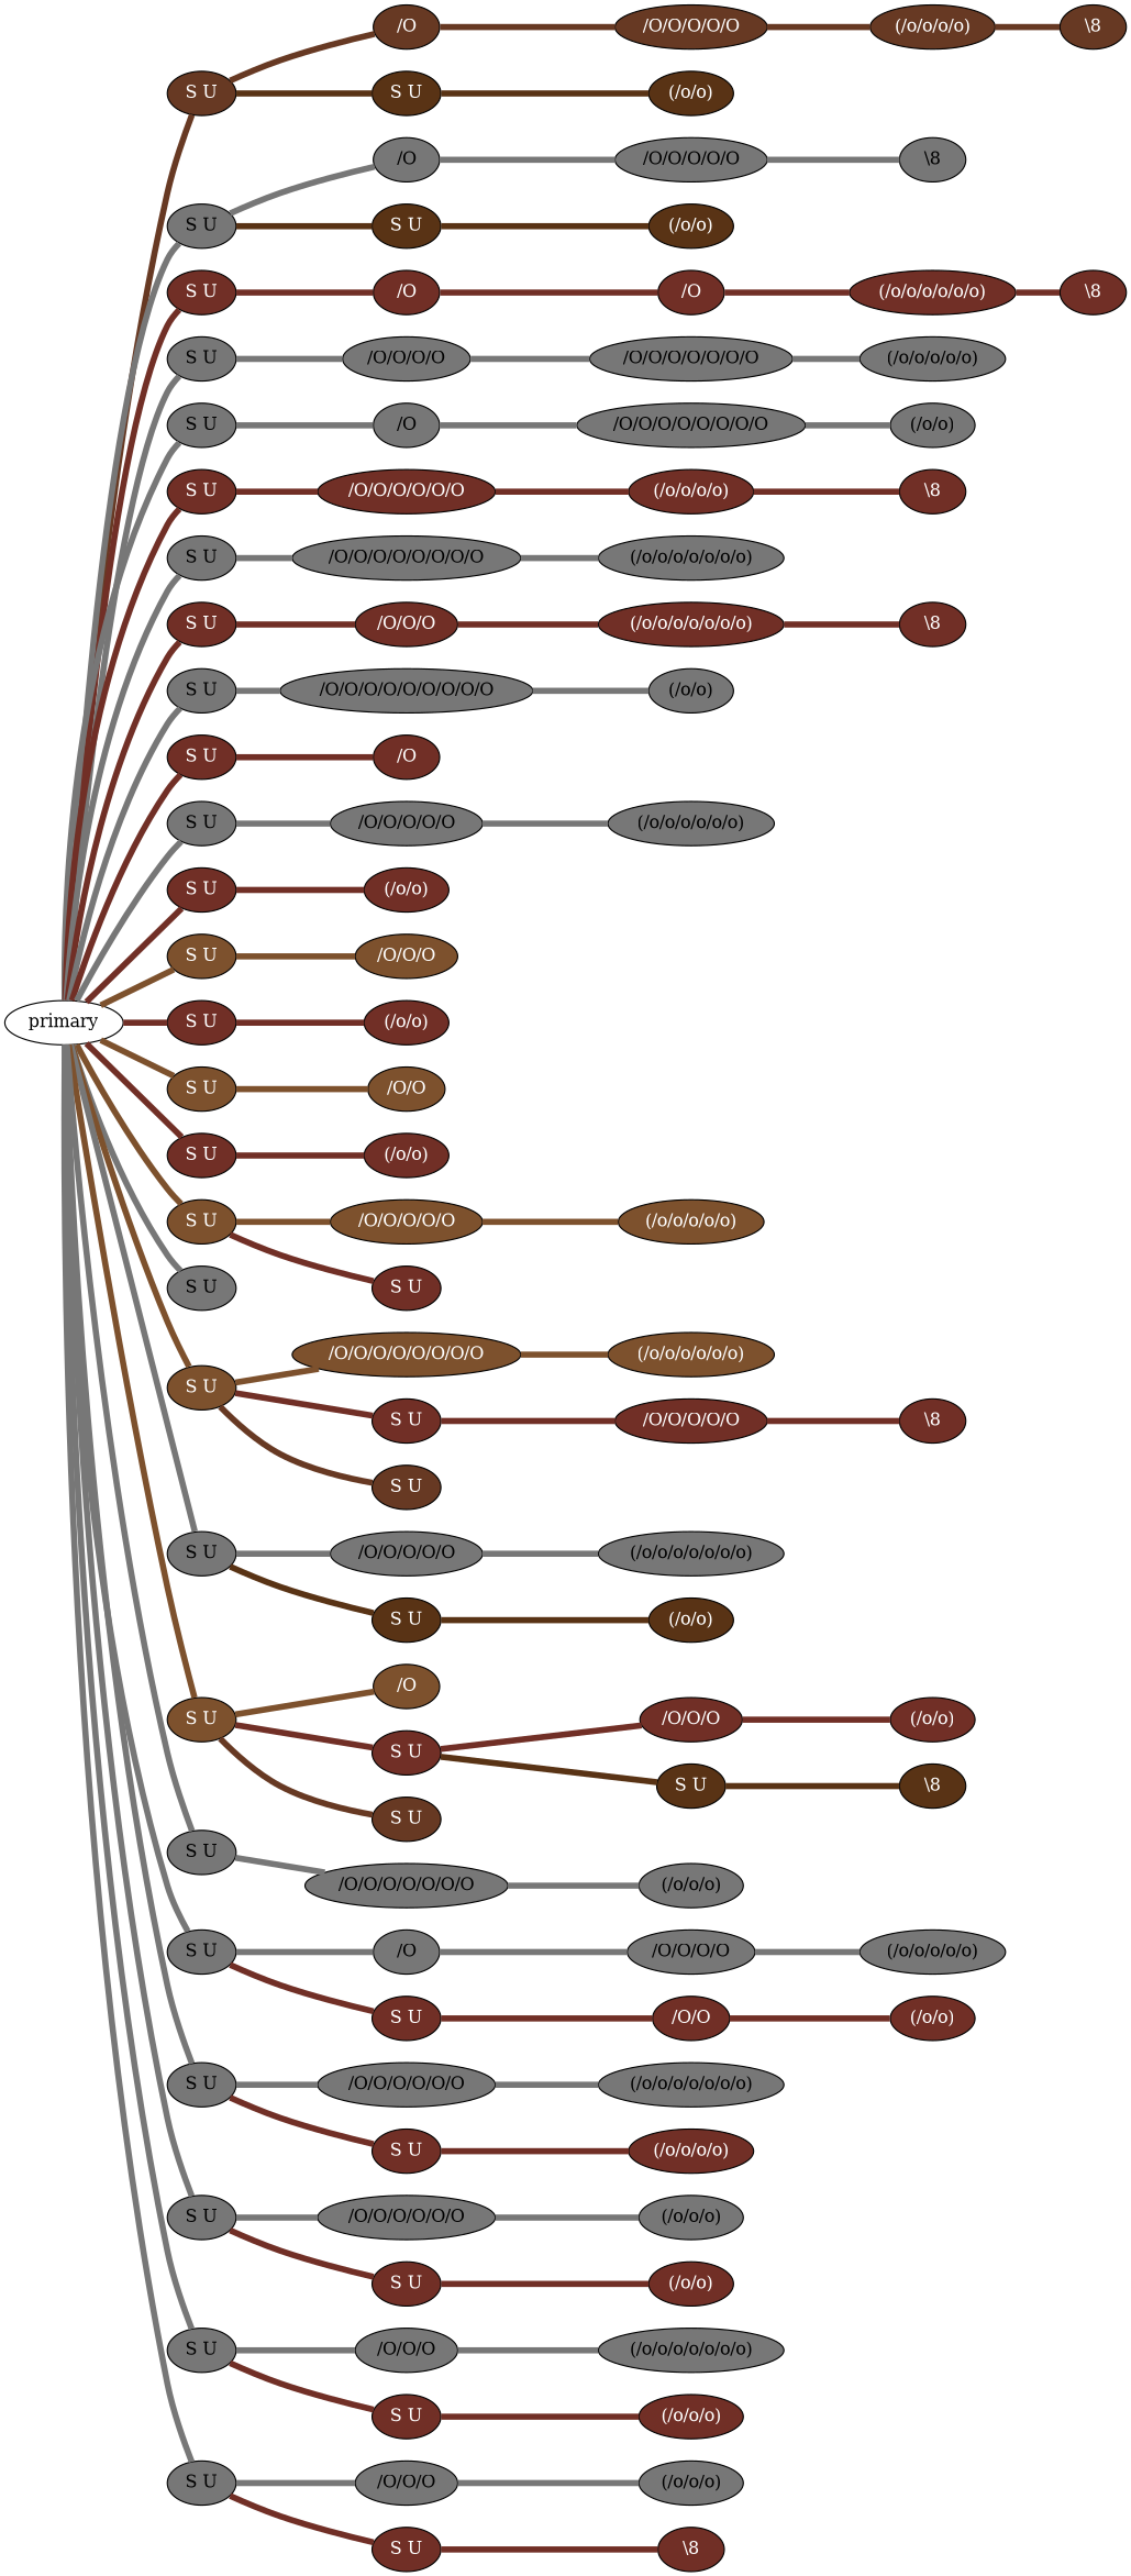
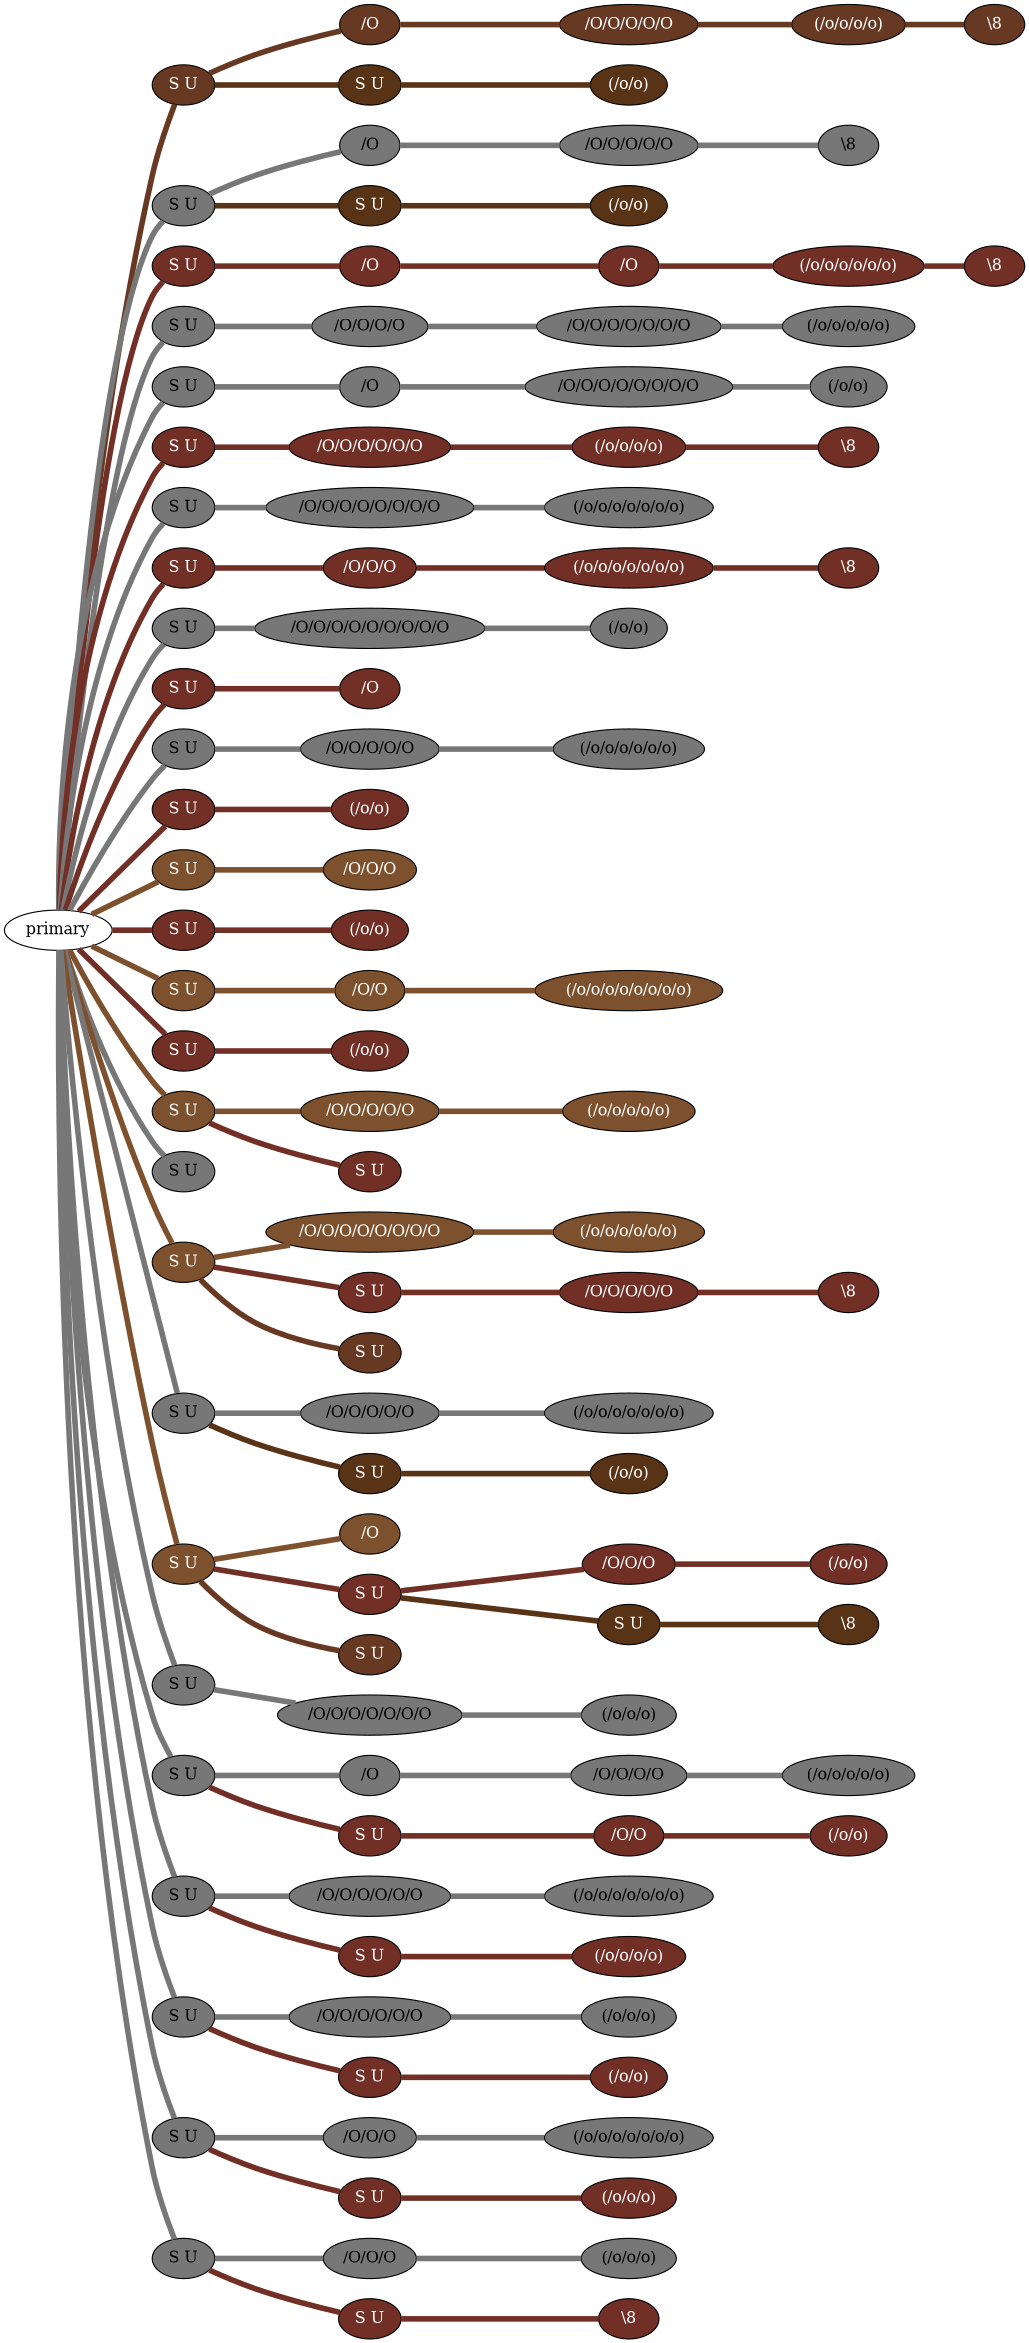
  graph {
    rankdir=LR
    node [fillcolor="#777777" fontcolor="#ffffff" qtype=knot_node style=filled knot_spin=S]
    edge [color="#777777" penwidth=5 qtype=knot_link]
    n1 [fillcolor="#673923" label="S U" pendant_attach=U pendant_colors="#673923" pendant_length=35.5 pendant_ply=S qtype=pendant_node knot_spin=""]
    n2 [fillcolor="#673923" knot_position=6.0 knot_type=S knot_value=1 label="/O"]
    n3 [fillcolor="#593315" label="S U" pendant_attach=U pendant_colors="#593315" pendant_length=22.0 pendant_ply=S qtype=pendant_node knot_spin=""]
    primary [fillcolor="" fontcolor="" qtype="" style="" knot_spin=""]
    n5 [fontcolor="#000000" label="S U" pendant_attach=U pendant_colors="#777777" pendant_length=36.5 pendant_ply=S qtype=pendant_node knot_spin=""]
    n6 [fillcolor="#712F26" label="S U" pendant_attach=U pendant_colors="#712F26" pendant_length=40.0 pendant_ply=S qtype=pendant_node knot_spin=""]
    n7 [fontcolor="#000000" label="S U" pendant_attach=U pendant_colors="#777777" pendant_length=28.0 pendant_ply=S qtype=pendant_node knot_spin=""]
    n8 [fontcolor="#000000" label="S U" pendant_attach=U pendant_colors="#777777" pendant_length=35.0 pendant_ply=S qtype=pendant_node knot_spin=""]
    n9 [fillcolor="#712F26" label="S U" pendant_attach=U pendant_colors="#712F26" pendant_length=26.5 pendant_ply=S qtype=pendant_node knot_spin=""]
    n10 [fontcolor="#000000" label="S U" pendant_attach=U pendant_colors="#777777" pendant_length=23.5 pendant_ply=S qtype=pendant_node knot_spin=""]
    n11 [fillcolor="#712F26" label="S U" pendant_attach=U pendant_colors="#712F26" pendant_length=21.5 pendant_ply=S qtype=pendant_node knot_spin=""]
    n12 [fontcolor="#000000" label="S U" pendant_attach=U pendant_colors="#777777" pendant_length=22.5 pendant_ply=S qtype=pendant_node knot_spin=""]
    n13 [fillcolor="#712F26" label="S U" pendant_attach=U pendant_colors="#712F26" pendant_length=40.5 pendant_ply=S qtype=pendant_node knot_spin=""]
    n14 [fontcolor="#000000" label="S U" pendant_attach=U pendant_colors="#777777" pendant_length=31.5 pendant_ply=S qtype=pendant_node knot_spin=""]
    n15 [fillcolor="#712F26" label="S U" pendant_attach=U pendant_colors="#712F26" pendant_length=39.5 pendant_ply=S qtype=pendant_node knot_spin=""]
    n16 [fillcolor="#7D512D" label="S U" pendant_attach=U pendant_colors="#7D512D" pendant_length=45.5 pendant_ply=S qtype=pendant_node knot_spin=""]
    n17 [fillcolor="#712F26" label="S U" pendant_attach=U pendant_colors="#712F26" pendant_length=35.5 pendant_ply=S qtype=pendant_node knot_spin=""]
    n18 [fillcolor="#7D512D" label="S U" pendant_attach=U pendant_colors="#7D512D" pendant_length=26.5 pendant_ply=S qtype=pendant_node knot_spin=""]
    n19 [fillcolor="#712F26" label="S U" pendant_attach=U pendant_colors="#712F26" pendant_length=32.5 pendant_ply=S qtype=pendant_node knot_spin=""]
    n20 [fillcolor="#7D512D" label="S U" pendant_attach=U pendant_colors="#7D512D" pendant_length=34.0 pendant_ply=S qtype=pendant_node knot_spin=""]
    n21 [fontcolor="#000000" label="S U" pendant_attach=U pendant_colors="#777777" pendant_length=40.0 pendant_ply=S qtype=pendant_node knot_spin=""]
    n22 [fillcolor="#7D512D" label="S U" pendant_attach=U pendant_colors="#7D512D" pendant_length=31.5 pendant_ply=S qtype=pendant_node knot_spin=""]
    n23 [fontcolor="#000000" label="S U" pendant_attach=U pendant_colors="#777777" pendant_length=26.5 pendant_ply=S qtype=pendant_node knot_spin=""]
    n24 [fillcolor="#7D512D" label="S U" pendant_attach=U pendant_colors="#7D512D" pendant_length=47.0 pendant_ply=S qtype=pendant_node knot_spin=""]
    n25 [fontcolor="#000000" label="S U" pendant_attach=U pendant_colors="#777777" pendant_length=30.0 pendant_ply=S qtype=pendant_node knot_spin=""]
    n26 [fontcolor="#000000" label="S U" pendant_attach=U pendant_colors="#777777" pendant_length=36.5 pendant_ply=S qtype=pendant_node knot_spin=""]
    n27 [fontcolor="#000000" label="S U" pendant_attach=U pendant_colors="#777777" pendant_length=26.5 pendant_ply=S qtype=pendant_node knot_spin=""]
    n28 [fontcolor="#000000" label="S U" pendant_attach=U pendant_colors="#777777" pendant_length=34.0 pendant_ply=S qtype=pendant_node knot_spin=""]
    n29 [fontcolor="#000000" label="S U" pendant_attach=U pendant_colors="#777777" pendant_length=31.5 pendant_ply=S qtype=pendant_node knot_spin=""]
    n30 [fontcolor="#000000" label="S U" pendant_attach=U pendant_colors="#777777" pendant_length=33.5 pendant_ply=S qtype=pendant_node knot_spin=""]
    n31 [fillcolor="#673923" knot_position=13.5 knot_type=S knot_value=5 label="/O/O/O/O/O"]
    n32 [fillcolor="#673923" knot_position=22.0 knot_type=L knot_value=4 label="(/o/o/o/o)"]
    n33 [fillcolor="#673923" knot_position=24.5 knot_spin=Z knot_type=E knot_value=1 label="\\8"]
    n34 [fillcolor="#593315" knot_position=7.5 knot_type=L knot_value=2 label="(/o/o)"]
    n35 [fontcolor="#000000" knot_position=5.5 knot_type=S knot_value=1 label="/O"]
    n36 [fillcolor="#593315" label="S U" pendant_attach=U pendant_colors="#593315" pendant_length=26.0 pendant_ply=S qtype=pendant_node knot_spin=""]
    n37 [fontcolor="#000000" knot_position=12.5 knot_type=S knot_value=5 label="/O/O/O/O/O"]
    n38 [fontcolor="#000000" knot_position=20.0 knot_spin=Z knot_type=E knot_value=1 label="\\8"]
    n39 [fillcolor="#593315" knot_position=7.5 knot_type=L knot_value=2 label="(/o/o)"]
    n40 [fillcolor="#712F26" knot_position=5.0 knot_type=S knot_value=1 label="/O"]
    n41 [fillcolor="#712F26" knot_position=12.0 knot_type=S knot_value=1 label="/O"]
    n42 [fillcolor="#712F26" knot_position=19.5 knot_type=L knot_value=6 label="(/o/o/o/o/o/o)"]
    n43 [fillcolor="#712F26" knot_position=28.5 knot_spin=Z knot_type=E knot_value=1 label="\\8"]
    n44 [fontcolor="#000000" knot_position=5.5 knot_type=S knot_value=4 label="/O/O/O/O"]
    n45 [fontcolor="#000000" knot_position=12.5 knot_type=S knot_value=7 label="/O/O/O/O/O/O/O"]
    n46 [fontcolor="#000000" knot_position=19.5 knot_type=L knot_value=5 label="(/o/o/o/o/o)"]
    n47 [fontcolor="#000000" knot_position=6.0 knot_type=S knot_value=1 label="/O"]
    n48 [fontcolor="#000000" knot_position=13.0 knot_type=S knot_value=8 label="/O/O/O/O/O/O/O/O"]
    n49 [fontcolor="#000000" knot_position=20.5 knot_type=L knot_value=2 label="(/o/o)"]
    n50 [fillcolor="#712F26" knot_position=12.0 knot_type=S knot_value=6 label="/O/O/O/O/O/O"]
    n51 [fillcolor="#712F26" knot_position=19.5 knot_type=L knot_value=4 label="(/o/o/o/o)"]
    n52 [fillcolor="#712F26" knot_position=20.5 knot_spin=Z knot_type=E knot_value=1 label="\\8"]
    n53 [fontcolor="#000000" knot_position=12.0 knot_type=S knot_value=8 label="/O/O/O/O/O/O/O/O"]
    n54 [fontcolor="#000000" knot_position=18.5 knot_type=L knot_value=7 label="(/o/o/o/o/o/o/o)"]
    n55 [fillcolor="#712F26" knot_position=11.5 knot_type=S knot_value=3 label="/O/O/O"]
    n56 [fillcolor="#712F26" knot_position=18.5 knot_type=L knot_value=7 label="(/o/o/o/o/o/o/o)"]
    n57 [fillcolor="#712F26" knot_position=19.5 knot_spin=Z knot_type=E knot_value=1 label="\\8"]
    n58 [fontcolor="#000000" knot_position=12.5 knot_type=S knot_value=9 label="/O/O/O/O/O/O/O/O/O"]
    n59 [fontcolor="#000000" knot_position=18.5 knot_type=L knot_value=2 label="(/o/o)"]
    n60 [fillcolor="#712F26" knot_position=10.0 knot_type=S knot_value=1 label="/O"]
    n61 [fontcolor="#000000" knot_position=11.0 knot_type=S knot_value=5 label="/O/O/O/O/O"]
    n62 [fontcolor="#000000" knot_position=18.0 knot_type=L knot_value=6 label="(/o/o/o/o/o/o)"]
    n63 [fillcolor="#712F26" knot_position=17.5 knot_type=L knot_value=2 label="(/o/o)"]
    n64 [fillcolor="#7D512D" knot_position=12.0 knot_type=S knot_value=3 label="/O/O/O"]
    n65 [fillcolor="#712F26" knot_position=17.5 knot_type=L knot_value=2 label="(/o/o)"]
    n66 [fillcolor="#7D512D" knot_position=11.0 knot_type=S knot_value=2 label="/O/O"]
+   n67 [fillcolor="#7D512D" knot_position=16.5 knot_type=L knot_value=8 label="(/o/o/o/o/o/o/o/o)"]
    n68 [fillcolor="#712F26" knot_position=17.5 knot_type=L knot_value=2 label="(/o/o)"]
    n69 [fillcolor="#7D512D" knot_position=12.0 knot_type=S knot_value=5 label="/O/O/O/O/O"]
    n70 [fillcolor="#712F26" label="S U" pendant_attach=U pendant_colors="#712F26" pendant_length=43.5 pendant_ply=S qtype=pendant_node knot_spin=""]
    n71 [fillcolor="#7D512D" knot_position=18.5 knot_type=L knot_value=5 label="(/o/o/o/o/o)"]
    n72 [fillcolor="#7D512D" knot_position=1.5 knot_type=S knot_value=8 label="/O/O/O/O/O/O/O/O"]
    n73 [fillcolor="#712F26" label="S U" pendant_attach=U pendant_colors="#712F26" pendant_length=34.5 pendant_ply=S qtype=pendant_node knot_spin=""]
    n74 [fillcolor="#673923" label="S U" pendant_attach=U pendant_colors="#673923" pendant_length=0.5 pendant_ply=S qtype=pendant_node knot_spin=""]
    n75 [fillcolor="#7D512D" knot_position=18.0 knot_type=L knot_value=6 label="(/o/o/o/o/o/o)"]
    n76 [fillcolor="#712F26" knot_position=11.0 knot_type=S knot_value=5 label="/O/O/O/O/O"]
    n77 [fillcolor="#712F26" knot_position=18.0 knot_spin=Z knot_type=E knot_value=1 label="\\8"]
    n78 [fontcolor="#000000" knot_position=11.5 knot_type=S knot_value=5 label="/O/O/O/O/O"]
    n79 [fillcolor="#593315" label="S U" pendant_attach=U pendant_colors="#593315" pendant_length=19.0 pendant_ply=S qtype=pendant_node knot_spin=""]
    n80 [fontcolor="#000000" knot_position=18.0 knot_type=L knot_value=7 label="(/o/o/o/o/o/o/o)"]
    n81 [fillcolor="#593315" knot_position=6.5 knot_type=L knot_value=2 label="(/o/o)"]
    n82 [fillcolor="#7D512D" knot_position=10.0 knot_type=S knot_value=1 label="/O"]
    n83 [fillcolor="#712F26" label="S U" pendant_attach=U pendant_colors="#712F26" pendant_length=32.0 pendant_ply=S qtype=pendant_node knot_spin=""]
    n84 [fillcolor="#673923" label="S U" pendant_attach=U pendant_colors="#673923" pendant_length=1.0 pendant_ply=S qtype=pendant_node knot_spin=""]
    n85 [fillcolor="#712F26" knot_position=10.0 knot_type=S knot_value=3 label="/O/O/O"]
    n86 [fillcolor="#593315" label="S U" pendant_attach=U pendant_colors="#593315" pendant_length=7.0 pendant_ply=S qtype=pendant_node knot_spin=""]
    n87 [fillcolor="#712F26" knot_position=16.5 knot_type=L knot_value=2 label="(/o/o)"]
    n88 [fillcolor="#593315" knot_position=2.5 knot_spin=Z knot_type=E knot_value=1 label="\\8"]
    n89 [fontcolor="#000000" knot_position=11.5 knot_type=S knot_value=7 label="/O/O/O/O/O/O/O"]
    n90 [fontcolor="#000000" knot_position=18.0 knot_type=L knot_value=3 label="(/o/o/o)"]
    n91 [fontcolor="#000000" knot_position=5.0 knot_type=S knot_value=1 label="/O"]
    n92 [fillcolor="#712F26" label="S U" pendant_attach=U pendant_colors="#712F26" pendant_length=39.5 pendant_ply=S qtype=pendant_node knot_spin=""]
    n93 [fontcolor="#000000" knot_position=10.5 knot_type=S knot_value=4 label="/O/O/O/O"]
    n94 [fontcolor="#000000" knot_position=16.5 knot_type=L knot_value=5 label="(/o/o/o/o/o)"]
    n95 [fillcolor="#712F26" knot_position=10.5 knot_type=S knot_value=2 label="/O/O"]
    n96 [fillcolor="#712F26" knot_position=16.5 knot_type=L knot_value=2 label="(/o/o)"]
    n97 [fontcolor="#000000" knot_position=10.5 knot_type=S knot_value=6 label="/O/O/O/O/O/O"]
    n98 [fillcolor="#712F26" label="S U" pendant_attach=U pendant_colors="#712F26" pendant_length=32.0 pendant_ply=S qtype=pendant_node knot_spin=""]
    n99 [fontcolor="#000000" knot_position=16.0 knot_type=L knot_value=7 label="(/o/o/o/o/o/o/o)"]
    n100 [fillcolor="#712F26" knot_position=16.0 knot_type=L knot_value=4 label="(/o/o/o/o)"]
    n101 [fontcolor="#000000" knot_position=11.5 knot_type=S knot_value=6 label="/O/O/O/O/O/O"]
    n102 [fillcolor="#712F26" label="S U" pendant_attach=U pendant_colors="#712F26" pendant_length=40.5 pendant_ply=S qtype=pendant_node knot_spin=""]
    n103 [fontcolor="#000000" knot_position=17.5 knot_type=L knot_value=3 label="(/o/o/o)"]
    n104 [fillcolor="#712F26" knot_position=17.0 knot_type=L knot_value=2 label="(/o/o)"]
    n105 [fontcolor="#000000" knot_position=11.0 knot_type=S knot_value=3 label="/O/O/O"]
    n106 [fillcolor="#712F26" label="S U" pendant_attach=U pendant_colors="#712F26" pendant_length=27.0 pendant_ply=S qtype=pendant_node knot_spin=""]
    n107 [fontcolor="#000000" knot_position=17.0 knot_type=L knot_value=7 label="(/o/o/o/o/o/o/o)"]
    n108 [fillcolor="#712F26" knot_position=15.5 knot_type=L knot_value=3 label="(/o/o/o)"]
    n109 [fontcolor="#000000" knot_position=11.0 knot_type=S knot_value=3 label="/O/O/O"]
    n110 [fillcolor="#712F26" label="S U" pendant_attach=U pendant_colors="#712F26" pendant_length=39.5 pendant_ply=S qtype=pendant_node knot_spin=""]
    n111 [fontcolor="#000000" knot_position=16.5 knot_type=L knot_value=3 label="(/o/o/o)"]
    n112 [fillcolor="#712F26" knot_position=16.5 knot_spin=Z knot_type=E knot_value=1 label="\\8"]
    n1 -- n2 [color="#673923"]
    n1 -- n3 [color="#593315" qtype=pendant_link]
    n2 -- n31 [color="#673923"]
    n3 -- n34 [color="#593315"]
    primary -- n1 [color="#673923" qtype=pendant_link]
    primary -- n5 [qtype=pendant_link]
    primary -- n6 [color="#712F26" qtype=pendant_link]
    primary -- n7 [qtype=pendant_link]
    primary -- n8 [qtype=pendant_link]
    primary -- n9 [color="#712F26" qtype=pendant_link]
    primary -- n10 [qtype=pendant_link]
    primary -- n11 [color="#712F26" qtype=pendant_link]
    primary -- n12 [qtype=pendant_link]
    primary -- n13 [color="#712F26" qtype=pendant_link]
    primary -- n14 [qtype=pendant_link]
    primary -- n15 [color="#712F26" qtype=pendant_link]
    primary -- n16 [color="#7D512D" qtype=pendant_link]
    primary -- n17 [color="#712F26" qtype=pendant_link]
    primary -- n18 [color="#7D512D" qtype=pendant_link]
    primary -- n19 [color="#712F26" qtype=pendant_link]
    primary -- n20 [color="#7D512D" qtype=pendant_link]
    primary -- n21 [qtype=pendant_link]
    primary -- n22 [color="#7D512D" qtype=pendant_link]
    primary -- n23 [qtype=pendant_link]
    primary -- n24 [color="#7D512D" qtype=pendant_link]
    primary -- n25 [qtype=pendant_link]
    primary -- n26 [qtype=pendant_link]
    primary -- n27 [qtype=pendant_link]
    primary -- n28 [qtype=pendant_link]
    primary -- n29 [qtype=pendant_link]
    primary -- n30 [qtype=pendant_link]
    n5 -- n35
    n5 -- n36 [color="#593315" qtype=pendant_link]
    n6 -- n40 [color="#712F26"]
    n7 -- n44
    n8 -- n47
    n9 -- n50 [color="#712F26"]
    n10 -- n53
    n11 -- n55 [color="#712F26"]
    n12 -- n58
    n13 -- n60 [color="#712F26"]
    n14 -- n61
    n15 -- n63 [color="#712F26"]
    n16 -- n64 [color="#7D512D"]
    n17 -- n65 [color="#712F26"]
    n18 -- n66 [color="#7D512D"]
    n19 -- n68 [color="#712F26"]
    n20 -- n69 [color="#7D512D"]
    n20 -- n70 [color="#712F26" qtype=pendant_link]
    n22 -- n72 [color="#7D512D"]
    n22 -- n73 [color="#712F26" qtype=pendant_link]
    n22 -- n74 [color="#673923" qtype=pendant_link]
    n23 -- n78
    n23 -- n79 [color="#593315" qtype=pendant_link]
    n24 -- n82 [color="#7D512D"]
    n24 -- n83 [color="#712F26" qtype=pendant_link]
    n24 -- n84 [color="#673923" qtype=pendant_link]
    n25 -- n89
    n26 -- n91
    n26 -- n92 [color="#712F26" qtype=pendant_link]
    n27 -- n97
    n27 -- n98 [color="#712F26" qtype=pendant_link]
    n28 -- n101
    n28 -- n102 [color="#712F26" qtype=pendant_link]
    n29 -- n105
    n29 -- n106 [color="#712F26" qtype=pendant_link]
    n30 -- n109
    n30 -- n110 [color="#712F26" qtype=pendant_link]
    n31 -- n32 [color="#673923"]
    n32 -- n33 [color="#673923"]
    n35 -- n37
    n36 -- n39 [color="#593315"]
    n37 -- n38
    n40 -- n41 [color="#712F26"]
    n41 -- n42 [color="#712F26"]
    n42 -- n43 [color="#712F26"]
    n44 -- n45
    n45 -- n46
    n47 -- n48
    n48 -- n49
    n50 -- n51 [color="#712F26"]
    n51 -- n52 [color="#712F26"]
    n53 -- n54
    n55 -- n56 [color="#712F26"]
    n56 -- n57 [color="#712F26"]
    n58 -- n59
    n61 -- n62
+   n66 -- n67 [color="#7D512D"]
    n69 -- n71 [color="#7D512D"]
    n72 -- n75 [color="#7D512D"]
    n73 -- n76 [color="#712F26"]
    n76 -- n77 [color="#712F26"]
    n78 -- n80
    n79 -- n81 [color="#593315"]
    n83 -- n85 [color="#712F26"]
    n83 -- n86 [color="#593315" qtype=pendant_link]
    n85 -- n87 [color="#712F26"]
    n86 -- n88 [color="#593315"]
    n89 -- n90
    n91 -- n93
    n92 -- n95 [color="#712F26"]
    n93 -- n94
    n95 -- n96 [color="#712F26"]
    n97 -- n99
    n98 -- n100 [color="#712F26"]
    n101 -- n103
    n102 -- n104 [color="#712F26"]
    n105 -- n107
    n106 -- n108 [color="#712F26"]
    n109 -- n111
    n110 -- n112 [color="#712F26"]
  }
